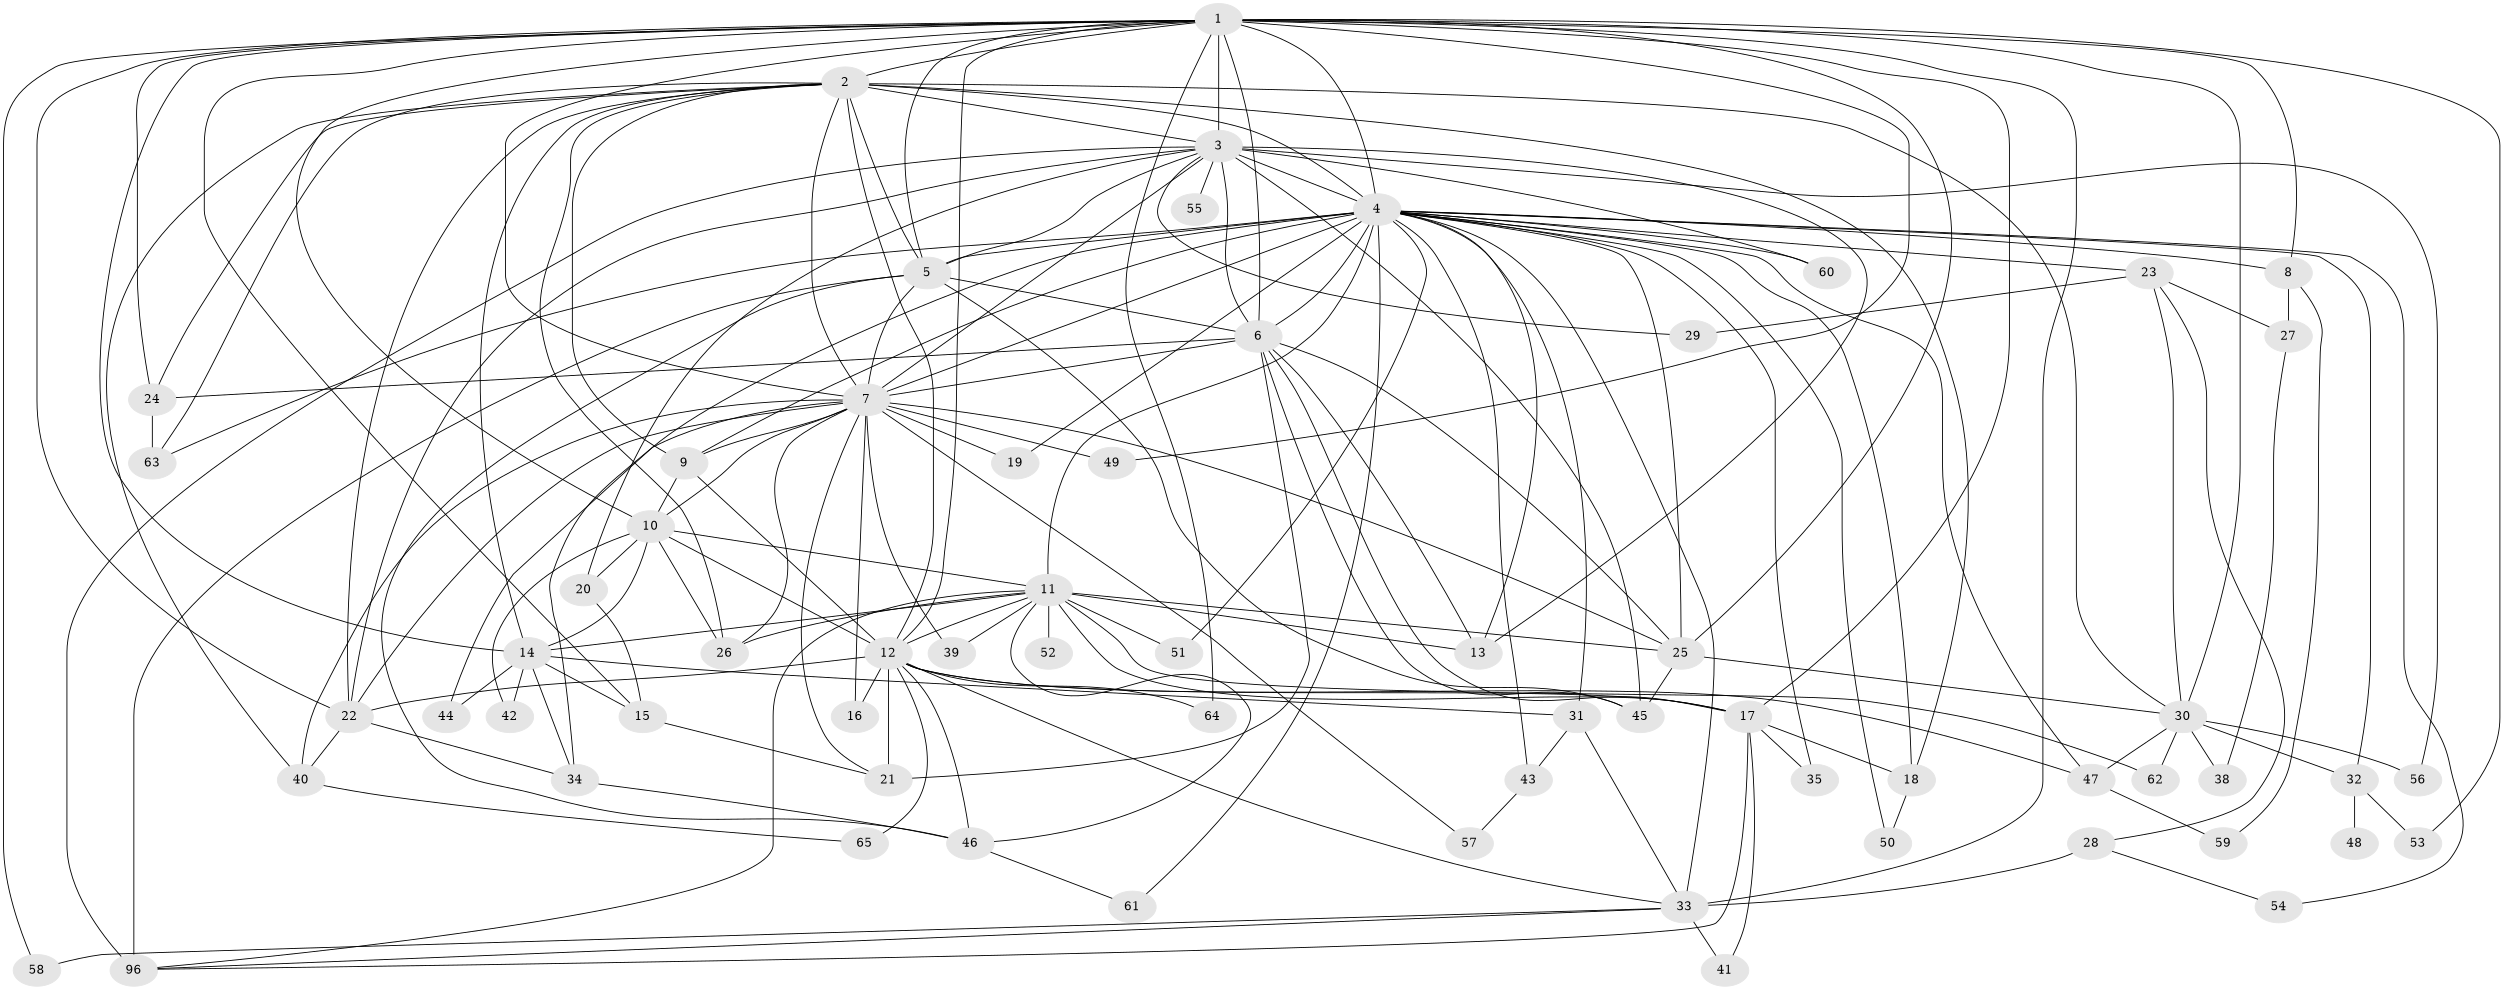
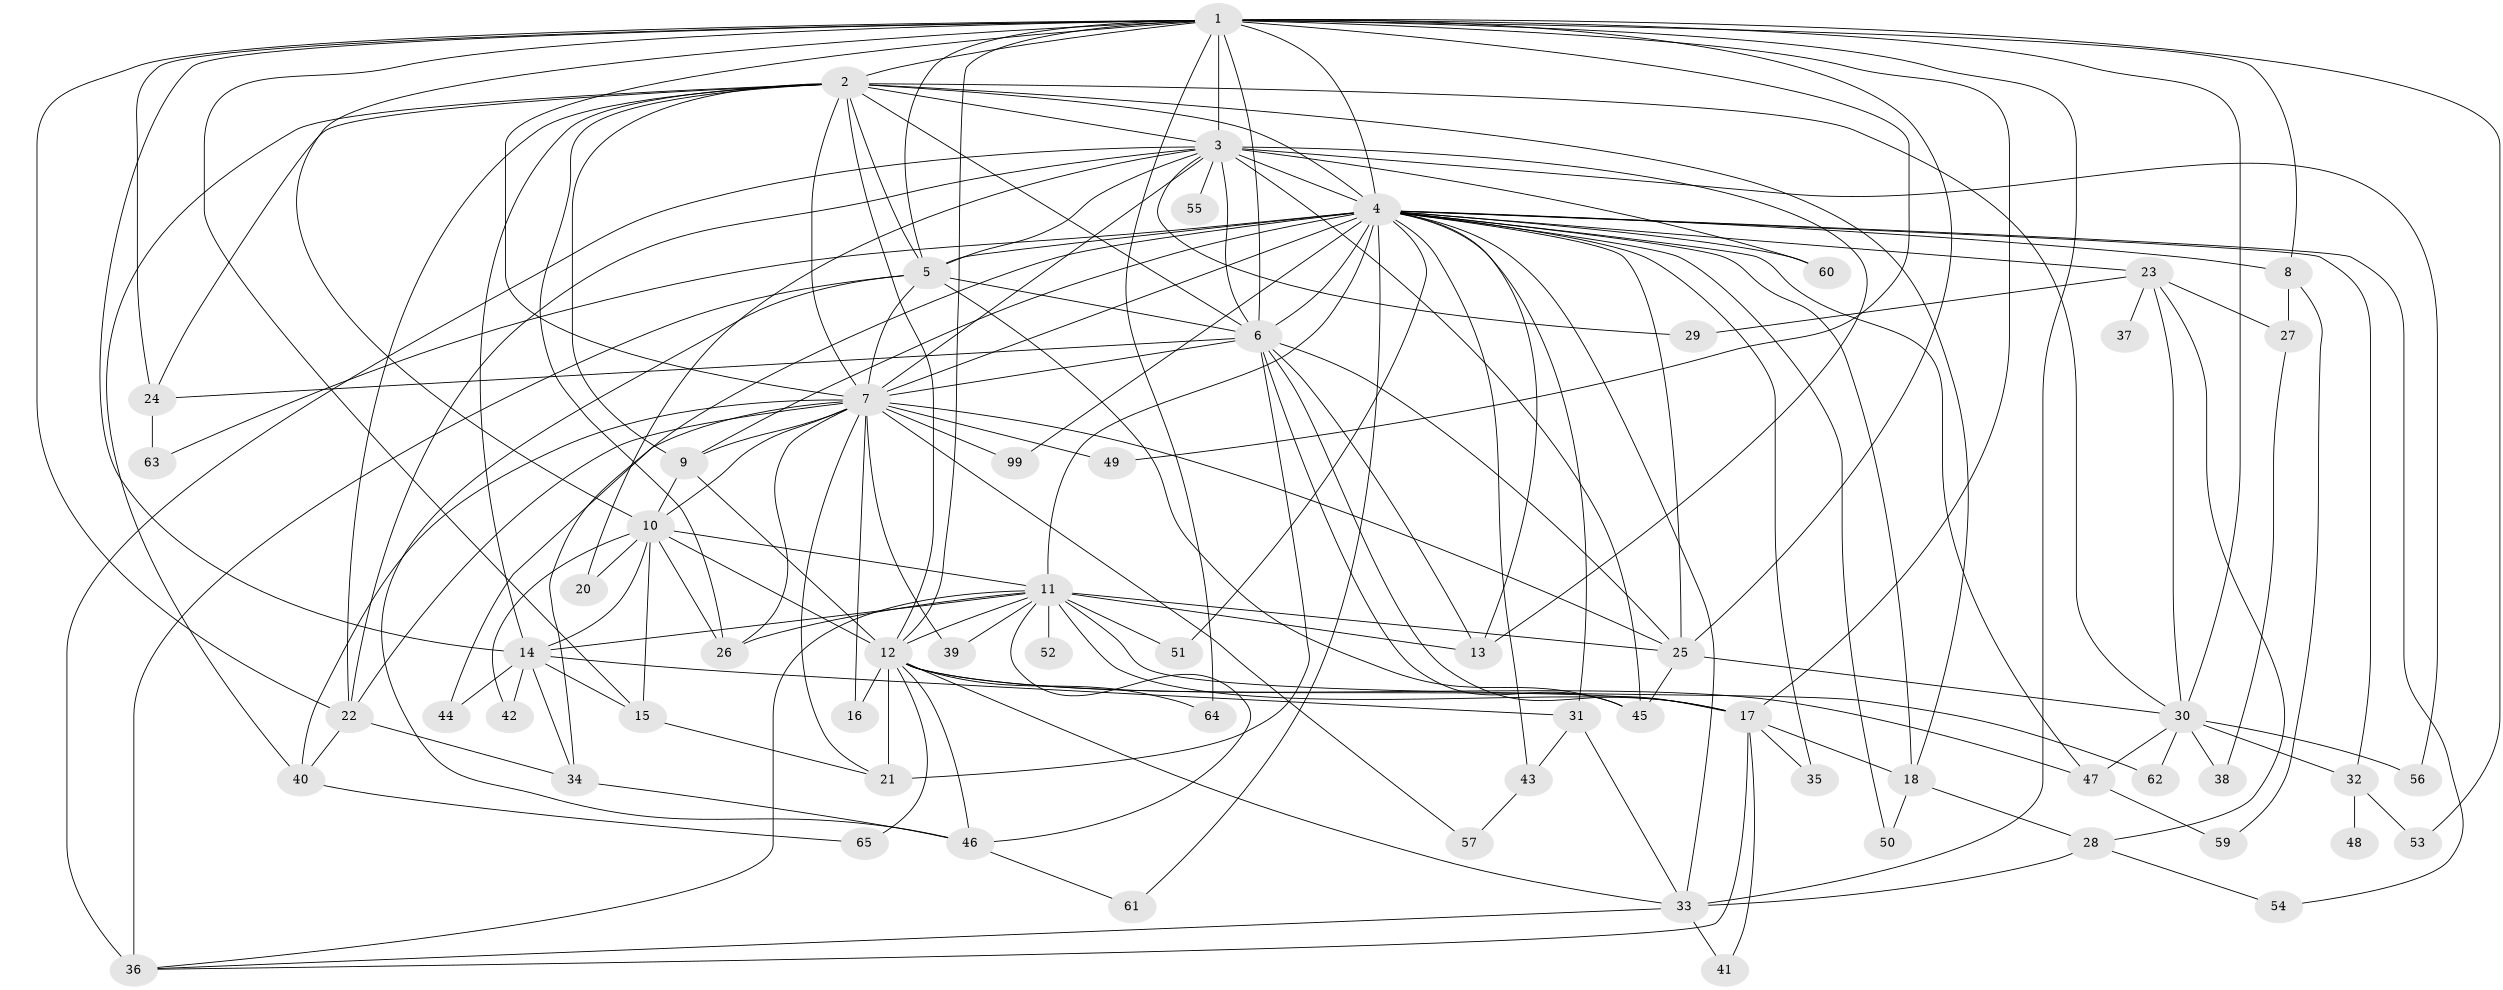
  graph {
    node [color=gray90 style=filled]
    edge [weight=1.0]
    1
    2
    3
    4
    5
    6
    7
    8
    10
    12
    14
    15
    17
    22
    24
    25
    30
    33
    49
    53
-   58
    64
    18
    9
    26
    40
    13
    20
    29
-   36 [label=96]
+   36
    45
    55
    56
    60
    11
-   19
+   19 [label=99]
    23
    31
    32
    34
    35
    43
    47
    50
    51
    54
    61
    63
    46
    21
    16
    39
    44
    57
    27
    59
    42
    65
    41
    28
    62
    38
    52
+   37
    48
    1 -- 2 [weight=2.0]
    1 -- 3 [weight=3.0]
    1 -- 4 [weight=4.0]
    1 -- 5 [weight=2.0]
    1 -- 6 [weight=4.0]
    1 -- 7 [weight=2.0]
    1 -- 8
    1 -- 10 [weight=2.0]
    1 -- 12
    1 -- 14
    1 -- 15
    1 -- 17
    1 -- 22
    1 -- 24 [weight=2.0]
    1 -- 25
    1 -- 30 [weight=2.0]
    1 -- 33
    1 -- 49 [weight=2.0]
    1 -- 53
-   1 -- 58
    1 -- 64
    2 -- 3 [weight=2.0]
    2 -- 4 [weight=2.0]
    2 -- 5
-   2 -- 63 [weight=2.0]
+   2 -- 6 [weight=2.0]
    2 -- 7 [weight=3.0]
    2 -- 12 [weight=9.0]
    2 -- 14
    2 -- 22
    2 -- 24
    2 -- 30
    2 -- 18
    2 -- 9
    2 -- 26
    2 -- 40
    3 -- 4 [weight=2.0]
    3 -- 5
    3 -- 6 [weight=2.0]
    3 -- 7
    3 -- 22
    3 -- 13
    3 -- 20
    3 -- 29
    3 -- 36
    3 -- 45
    3 -- 55
    3 -- 56
    3 -- 60
    4 -- 5 [weight=4.0]
    4 -- 6 [weight=4.0]
    4 -- 7 [weight=3.0]
    4 -- 8
    4 -- 25
    4 -- 33 [weight=2.0]
    4 -- 18
    4 -- 9
    4 -- 13
    4 -- 60
    4 -- 11 [weight=2.0]
    4 -- 19
    4 -- 23
    4 -- 31
    4 -- 32
    4 -- 34
    4 -- 35
    4 -- 43
    4 -- 47 [weight=2.0]
    4 -- 50
    4 -- 51
    4 -- 54
    4 -- 61
    4 -- 63
    5 -- 6 [weight=2.0]
    5 -- 7
    5 -- 36 [weight=4.0]
    5 -- 45
    5 -- 46
    6 -- 7 [weight=2.0]
    6 -- 17 [weight=2.0]
    6 -- 24
    6 -- 25
    6 -- 13
    6 -- 45
    6 -- 21 [weight=2.0]
    7 -- 10
    7 -- 22
    7 -- 25
    7 -- 49
    7 -- 9
    7 -- 26
    7 -- 40 [weight=2.0]
    7 -- 19
    7 -- 21
    7 -- 16
    7 -- 39
    7 -- 44
    7 -- 57
    8 -- 27
    8 -- 59
    10 -- 12
    10 -- 14
-   20 -- 15
+   10 -- 15
    10 -- 26
    10 -- 20
    10 -- 11
    10 -- 42
    12 -- 17
-   12 -- 22
    12 -- 33
    12 -- 64
    12 -- 47
    12 -- 46
    12 -- 21
    12 -- 16
    12 -- 65
    14 -- 15
    14 -- 31 [weight=2.0]
    14 -- 34
    14 -- 44
    14 -- 42
    15 -- 21
    17 -- 18
    17 -- 36
    17 -- 35
    17 -- 41
    22 -- 40
    22 -- 34
    24 -- 63
    25 -- 30
    25 -- 45
    30 -- 56
    30 -- 32
    30 -- 47
    30 -- 62
    30 -- 38
-   33 -- 58
    33 -- 36
    33 -- 41
    18 -- 50
+   18 -- 28
    9 -- 10
    9 -- 12
    40 -- 65
    11 -- 12
    11 -- 14
    11 -- 17
    11 -- 25
    11 -- 26
    11 -- 13
    11 -- 36 [weight=2.0]
    11 -- 51
    11 -- 46
    11 -- 39
    11 -- 62
    11 -- 52
    23 -- 30
    23 -- 29
    23 -- 27
    23 -- 28
+   23 -- 37
    31 -- 33
    31 -- 43
    32 -- 53
    32 -- 48
    34 -- 46
    43 -- 57
    47 -- 59
    46 -- 61
    27 -- 38
    28 -- 33 [weight=2.0]
    28 -- 54
  }
